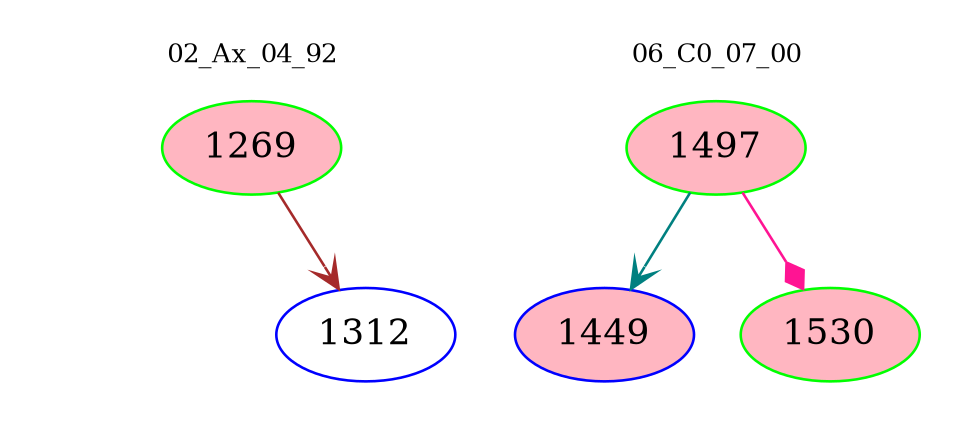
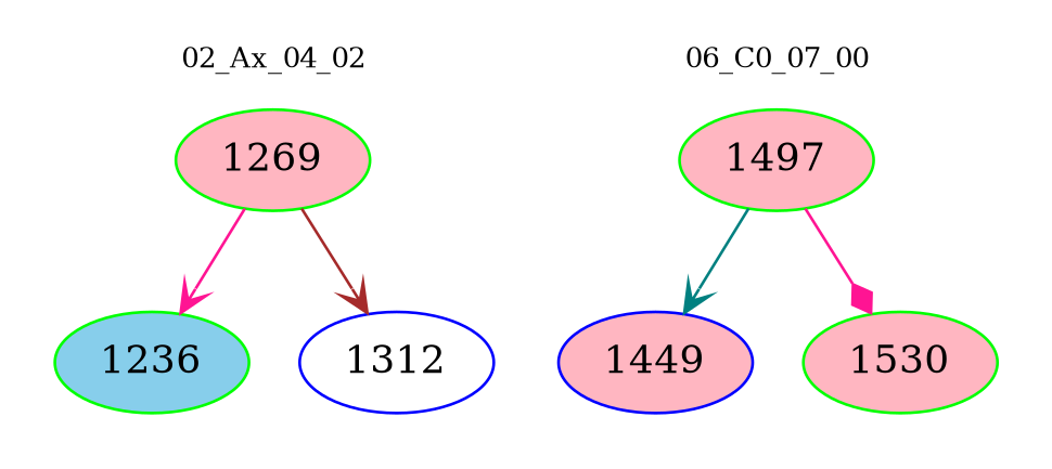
  digraph {
    node [color=green fillcolor=lightpink style=filled]
    edge [arrowhead=vee color=deeppink]
    n1 [label=1269]
+   n2 [fillcolor=skyblue label=1236]
    n3 [color=blue fillcolor=white label=1312]
    n4 [label=1497]
    n5 [color=blue label=1449]
    n6 [label=1530]
    subgraph cluster_1 {
      color=white
      fontsize=10
-     label="02_Ax_04_92"
+     label="02_Ax_04_02"
      n1
+     n2
      n3
    }
    subgraph cluster_2 {
      color=white
      fontsize=10
      label="06_C0_07_00"
      n4
      n5
      n6
    }
+   n1 -> n2
    n1 -> n3 [color=brown]
    n4 -> n5 [color=teal]
    n4 -> n6 [arrowhead=diamond]
  }
